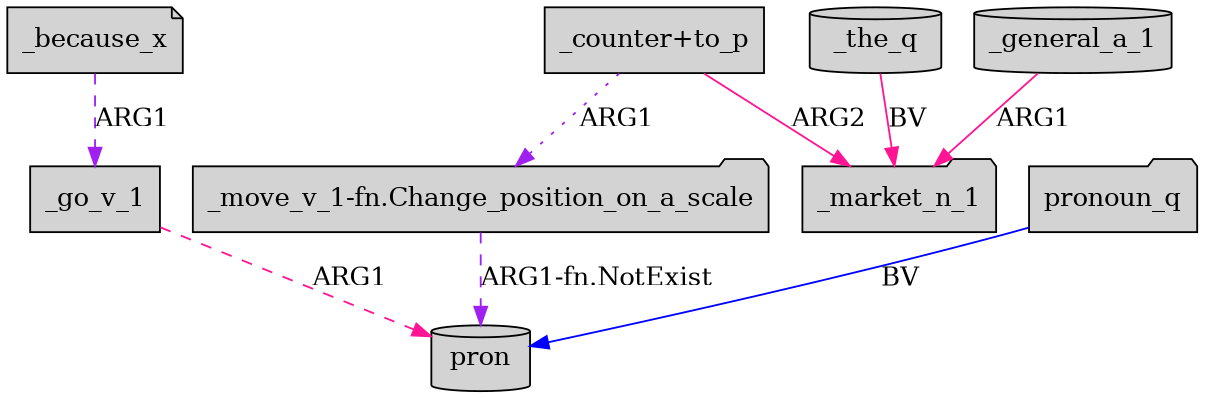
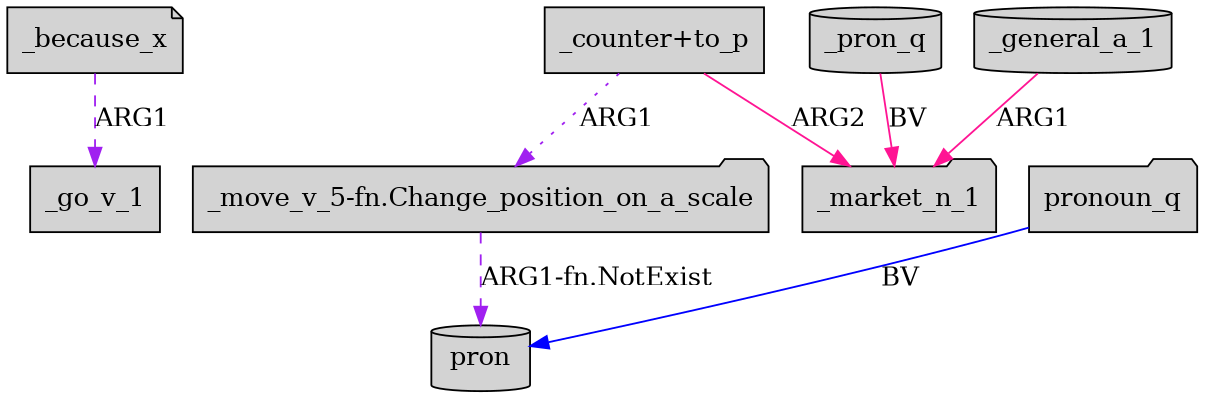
  digraph {
    node [shape=cylinder style=filled]
    edge [color=deeppink style=solid]
    _because_x [shape=note]
    _go_v_1 [shape=box]
    pron
-   "_move_v_1-fn.Change_position_on_a_scale" [shape=folder]
+   "_move_v_1-fn.Change_position_on_a_scale" [shape=folder label="_move_v_5-fn.Change_position_on_a_scale"]
    _market_n_1 [shape=folder]
-   _the_q
+   _the_q [label=_pron_q]
    _general_a_1
    "_counter+to_p" [shape=box]
    pronoun_q [shape=folder]
    _because_x -> _go_v_1 [color=purple label=ARG1 style=dashed]
-   _go_v_1 -> pron [label=ARG1 style=dashed]
    "_move_v_1-fn.Change_position_on_a_scale" -> pron [color=purple label="ARG1-fn.NotExist" style=dashed]
    _the_q -> _market_n_1 [label=BV]
    _general_a_1 -> _market_n_1 [label=ARG1]
    "_counter+to_p" -> "_move_v_1-fn.Change_position_on_a_scale" [color=purple label=ARG1 style=dotted]
    "_counter+to_p" -> _market_n_1 [label=ARG2]
    pronoun_q -> pron [color=blue label=BV]
  }
